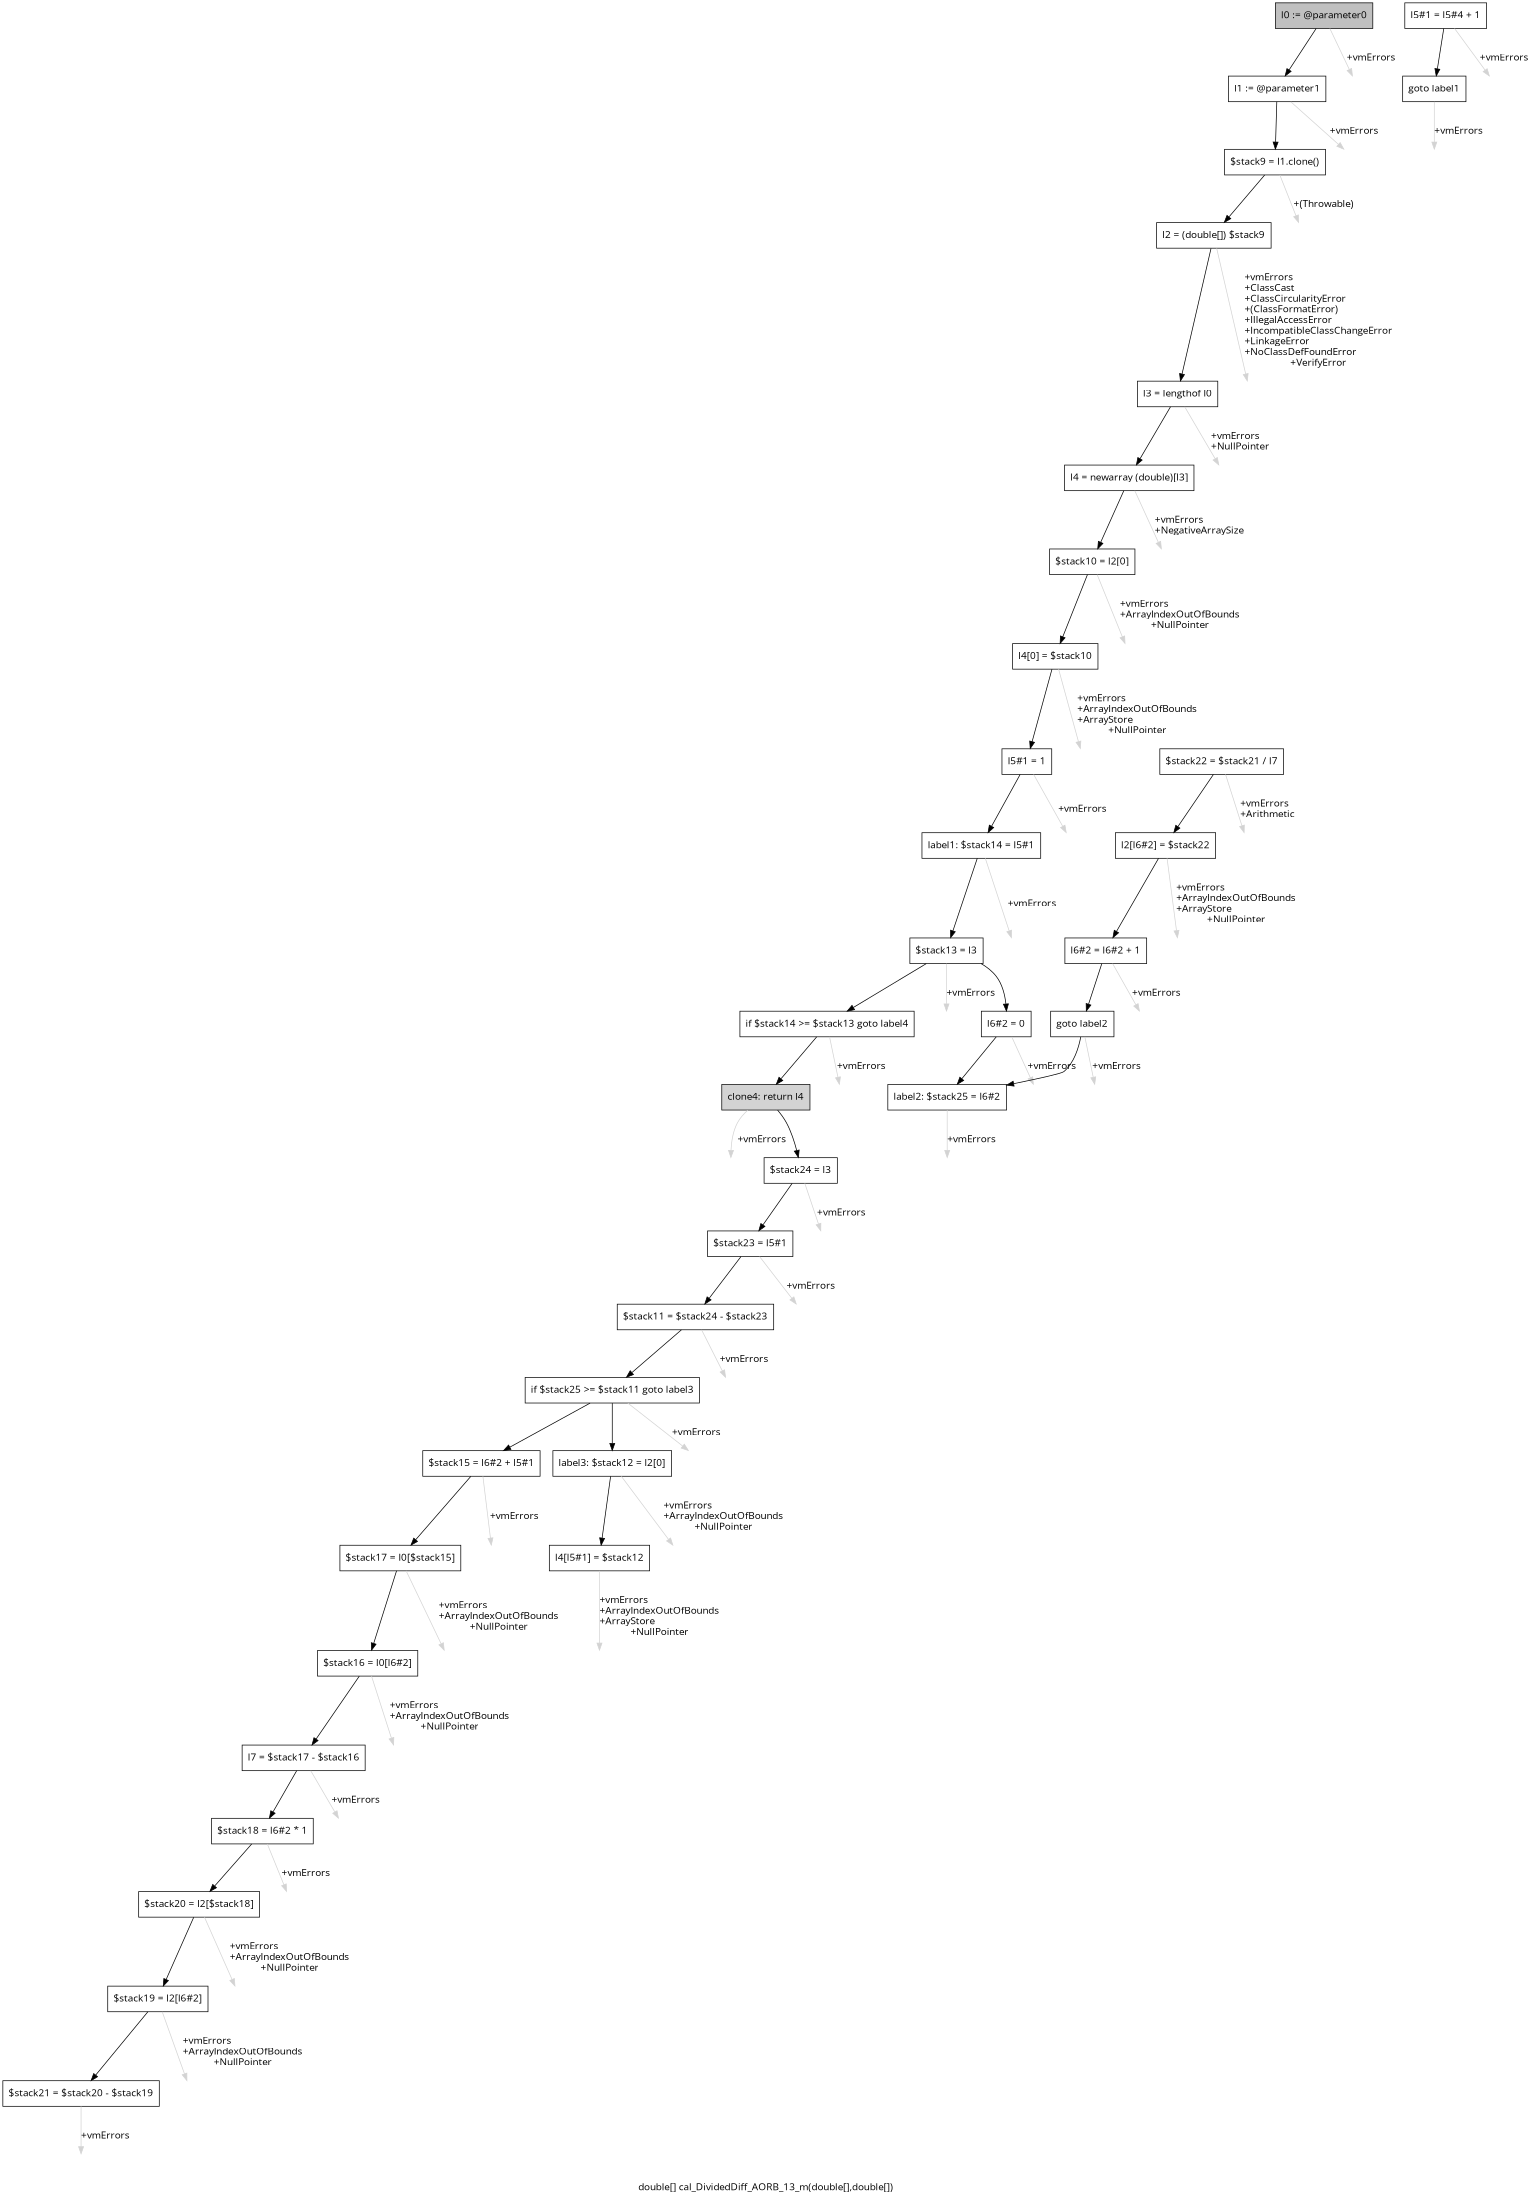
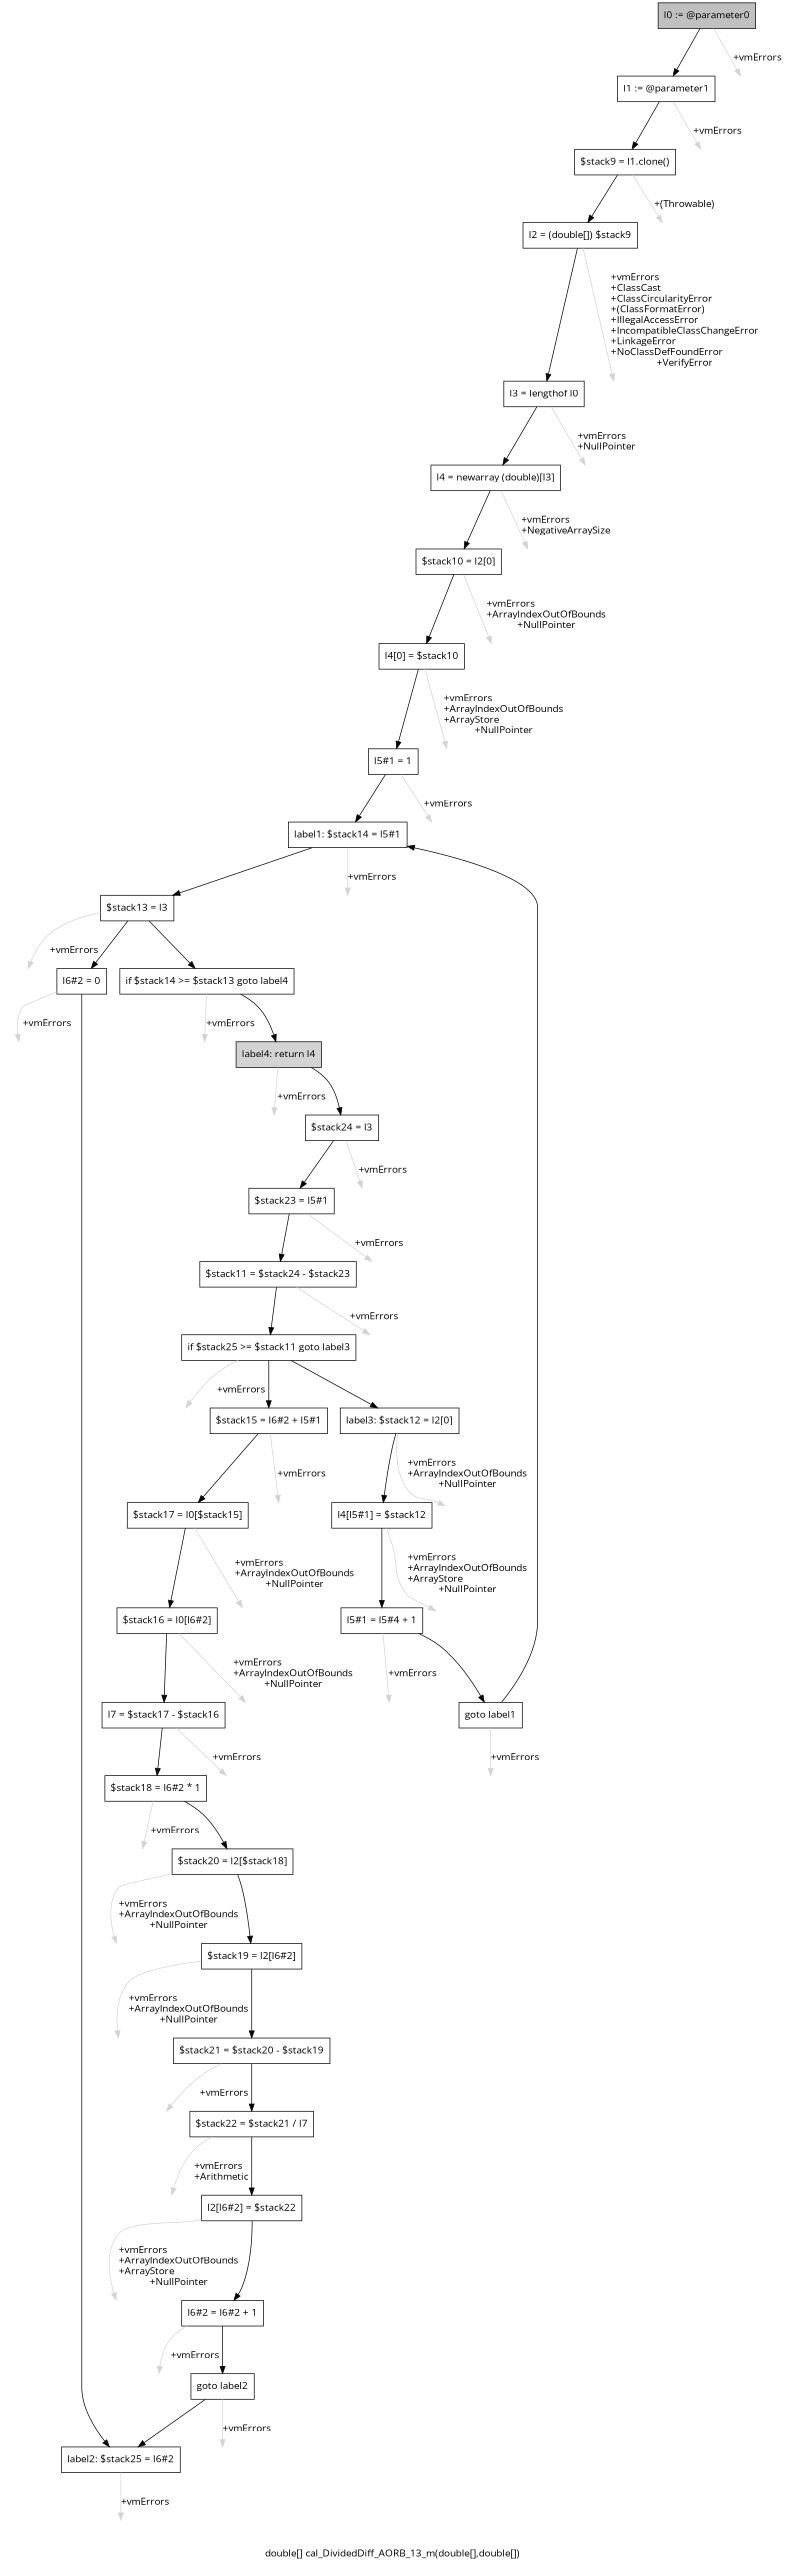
  digraph {
    fontname="Open Sans"
    label="double[] cal_DividedDiff_AORB_13_m(double[],double[])"
    node [fontname="Open Sans" shape=box style=invis]
    edge [color=black fontname="Open Sans"]
    n1 [fillcolor=gray label="l0 := @parameter0" style=filled]
    n2 [label="l1 := @parameter1" style=""]
    n3 [label=Esc]
    n4 [label="$stack9 = l1.clone()" style=""]
    n5 [label=Esc]
    n6 [label="l2 = (double[]) $stack9" style=""]
    n7 [label=Esc]
    n8 [label="l3 = lengthof l0" style=""]
    n9 [label=Esc]
    n10 [label="l4 = newarray (double)[l3]" style=""]
    n11 [label=Esc]
    n12 [label="$stack10 = l2[0]" style=""]
    n13 [label=Esc]
    n14 [label="l4[0] = $stack10" style=""]
    n15 [label=Esc]
    n16 [label="l5#1 = 1" style=""]
    n17 [label=Esc]
    n18 [label="label1: $stack14 = l5#1" style=""]
    n19 [label=Esc]
    n20 [label="$stack13 = l3" style=""]
    n21 [label=Esc]
    n22 [label="if $stack14 >= $stack13 goto label4" style=""]
    n23 [label=Esc]
    n24 [label="l6#2 = 0" style=""]
-   n25 [fillcolor=lightgray label="clone4: return l4" style=filled]
+   n25 [fillcolor=lightgray label="label4: return l4" style=filled]
    n26 [label=Esc]
    n27 [label="label2: $stack25 = l6#2" style=""]
    n28 [label=Esc]
    n29 [label=Esc]
    n30 [label="$stack24 = l3" style=""]
    n31 [label=Esc]
    n32 [label="$stack23 = l5#1" style=""]
    n33 [label=Esc]
    n34 [label="$stack11 = $stack24 - $stack23" style=""]
    n35 [label=Esc]
    n36 [label="if $stack25 >= $stack11 goto label3" style=""]
    n37 [label=Esc]
    n38 [label="$stack15 = l6#2 + l5#1" style=""]
    n39 [label="label3: $stack12 = l2[0]" style=""]
    n40 [label=Esc]
    n41 [label="$stack17 = l0[$stack15]" style=""]
    n42 [label=Esc]
    n43 [label="l4[l5#1] = $stack12" style=""]
    n44 [label=Esc]
    n45 [label="$stack16 = l0[l6#2]" style=""]
    n46 [label=Esc]
    n47 [label="l5#1 = l5#4 + 1" style=""]
    n48 [label=Esc]
    n49 [label="l7 = $stack17 - $stack16" style=""]
    n50 [label=Esc]
    n51 [label="$stack18 = l6#2 * 1" style=""]
    n52 [label=Esc]
    n53 [label="$stack20 = l2[$stack18]" style=""]
    n54 [label=Esc]
    n55 [label="$stack19 = l2[l6#2]" style=""]
    n56 [label=Esc]
    n57 [label="$stack21 = $stack20 - $stack19" style=""]
    n58 [label=Esc]
    n59 [label="$stack22 = $stack21 / l7" style=""]
    n60 [label=Esc]
    n61 [label="l2[l6#2] = $stack22" style=""]
    n62 [label=Esc]
    n63 [label="l6#2 = l6#2 + 1" style=""]
    n64 [label=Esc]
    n65 [label="goto label2" style=""]
    n66 [label=Esc]
    n67 [label=Esc]
    n68 [label="goto label1" style=""]
    n69 [label=Esc]
    n70 [label=Esc]
    n1 -> n2
    n1 -> n3 [color=lightgray label="\l+vmErrors"]
    n2 -> n4
    n2 -> n5 [color=lightgray label="\l+vmErrors"]
    n4 -> n6
    n4 -> n7 [color=lightgray label="\l+(Throwable)"]
    n6 -> n8
    n6 -> n9 [color=lightgray label="\l+vmErrors\l+ClassCast\l+ClassCircularityError\l+(ClassFormatError)\l+IllegalAccessError\l+IncompatibleClassChangeError\l+LinkageError\l+NoClassDefFoundError\l+VerifyError"]
    n8 -> n10
    n8 -> n11 [color=lightgray label="\l+vmErrors\l+NullPointer"]
    n10 -> n12
    n10 -> n13 [color=lightgray label="\l+vmErrors\l+NegativeArraySize"]
    n12 -> n14
    n12 -> n15 [color=lightgray label="\l+vmErrors\l+ArrayIndexOutOfBounds\l+NullPointer"]
    n14 -> n16
    n14 -> n17 [color=lightgray label="\l+vmErrors\l+ArrayIndexOutOfBounds\l+ArrayStore\l+NullPointer"]
    n16 -> n18
    n16 -> n19 [color=lightgray label="\l+vmErrors"]
    n18 -> n20
    n18 -> n21 [color=lightgray label="\l+vmErrors"]
    n20 -> n22
    n20 -> n23 [color=lightgray label="\l+vmErrors"]
    n20 -> n24
    n22 -> n25
    n22 -> n26 [color=lightgray label="\l+vmErrors"]
    n24 -> n27
    n24 -> n28 [color=lightgray label="\l+vmErrors"]
    n25 -> n29 [color=lightgray label="\l+vmErrors"]
    n25 -> n30
    n27 -> n31 [color=lightgray label="\l+vmErrors"]
    n30 -> n32
    n30 -> n33 [color=lightgray label="\l+vmErrors"]
    n32 -> n34
    n32 -> n35 [color=lightgray label="\l+vmErrors"]
    n34 -> n36
    n34 -> n37 [color=lightgray label="\l+vmErrors"]
    n36 -> n38
    n36 -> n39
    n36 -> n40 [color=lightgray label="\l+vmErrors"]
    n38 -> n41
    n38 -> n42 [color=lightgray label="\l+vmErrors"]
    n39 -> n43
    n39 -> n44 [color=lightgray label="\l+vmErrors\l+ArrayIndexOutOfBounds\l+NullPointer"]
    n41 -> n45
    n41 -> n46 [color=lightgray label="\l+vmErrors\l+ArrayIndexOutOfBounds\l+NullPointer"]
+   n43 -> n47
    n43 -> n48 [color=lightgray label="\l+vmErrors\l+ArrayIndexOutOfBounds\l+ArrayStore\l+NullPointer"]
    n45 -> n49
    n45 -> n50 [color=lightgray label="\l+vmErrors\l+ArrayIndexOutOfBounds\l+NullPointer"]
    n47 -> n68
    n47 -> n69 [color=lightgray label="\l+vmErrors"]
    n49 -> n51
    n49 -> n52 [color=lightgray label="\l+vmErrors"]
    n51 -> n53
    n51 -> n54 [color=lightgray label="\l+vmErrors"]
    n53 -> n55
    n53 -> n56 [color=lightgray label="\l+vmErrors\l+ArrayIndexOutOfBounds\l+NullPointer"]
    n55 -> n57
    n55 -> n58 [color=lightgray label="\l+vmErrors\l+ArrayIndexOutOfBounds\l+NullPointer"]
+   n57 -> n59
    n57 -> n60 [color=lightgray label="\l+vmErrors"]
    n59 -> n61
    n59 -> n62 [color=lightgray label="\l+vmErrors\l+Arithmetic"]
    n61 -> n63
    n61 -> n64 [color=lightgray label="\l+vmErrors\l+ArrayIndexOutOfBounds\l+ArrayStore\l+NullPointer"]
    n63 -> n65
    n63 -> n66 [color=lightgray label="\l+vmErrors"]
    n65 -> n27
    n65 -> n67 [color=lightgray label="\l+vmErrors"]
+   n68 -> n18
    n68 -> n70 [color=lightgray label="\l+vmErrors"]
  }
